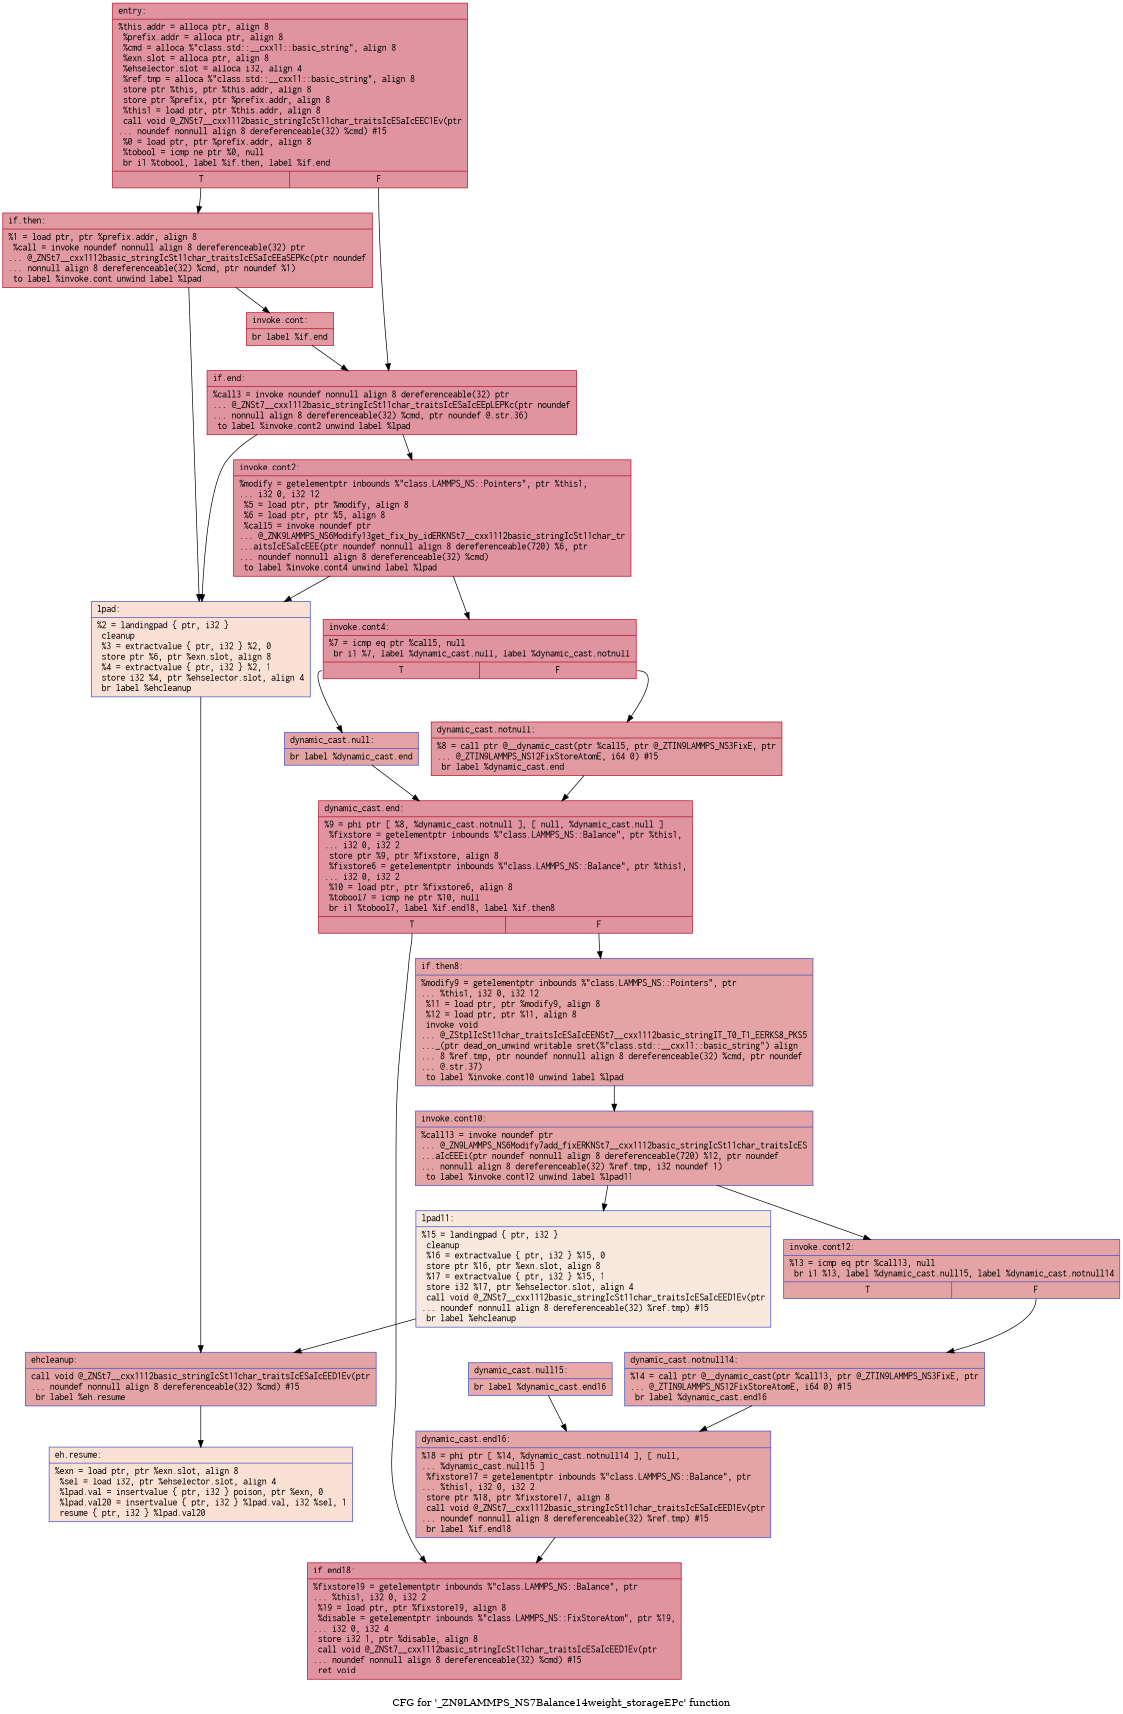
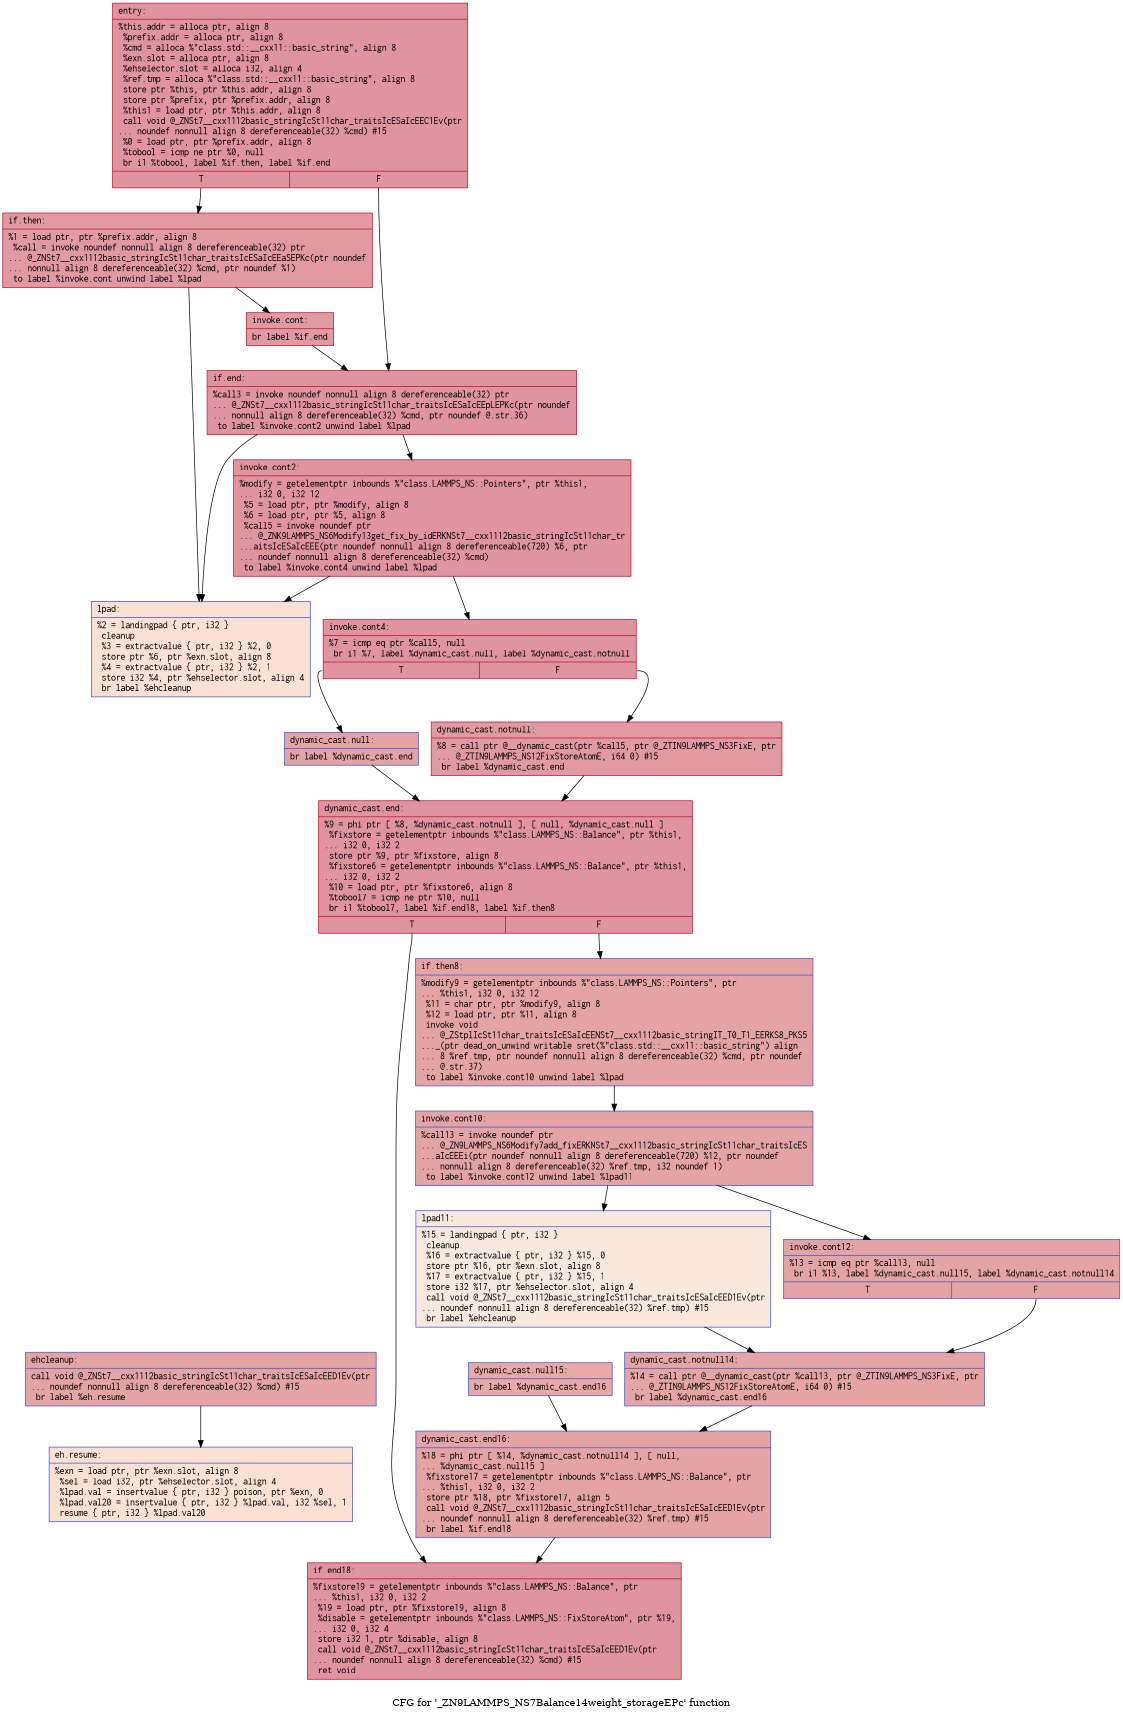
  digraph {
    label="CFG for '_ZN9LAMMPS_NS7Balance14weight_storageEPc' function"
    node [color="#3d50c3ff" fillcolor="#b70d2870" fontname=Courier shape=record style=filled]
    n1 [color="#b70d28ff" label="{entry:\l|  %this.addr = alloca ptr, align 8\l  %prefix.addr = alloca ptr, align 8\l  %cmd = alloca %\"class.std::__cxx11::basic_string\", align 8\l  %exn.slot = alloca ptr, align 8\l  %ehselector.slot = alloca i32, align 4\l  %ref.tmp = alloca %\"class.std::__cxx11::basic_string\", align 8\l  store ptr %this, ptr %this.addr, align 8\l  store ptr %prefix, ptr %prefix.addr, align 8\l  %this1 = load ptr, ptr %this.addr, align 8\l  call void @_ZNSt7__cxx1112basic_stringIcSt11char_traitsIcESaIcEEC1Ev(ptr\l... noundef nonnull align 8 dereferenceable(32) %cmd) #15\l  %0 = load ptr, ptr %prefix.addr, align 8\l  %tobool = icmp ne ptr %0, null\l  br i1 %tobool, label %if.then, label %if.end\l|{<s0>T|<s1>F}}"]
    n2 [color="#b70d28ff" fillcolor="#bb1b2c70" label="{if.then:\l|  %1 = load ptr, ptr %prefix.addr, align 8\l  %call = invoke noundef nonnull align 8 dereferenceable(32) ptr\l... @_ZNSt7__cxx1112basic_stringIcSt11char_traitsIcESaIcEEaSEPKc(ptr noundef\l... nonnull align 8 dereferenceable(32) %cmd, ptr noundef %1)\l          to label %invoke.cont unwind label %lpad\l}"]
    n3 [color="#b70d28ff" label="{if.end:\l|  %call3 = invoke noundef nonnull align 8 dereferenceable(32) ptr\l... @_ZNSt7__cxx1112basic_stringIcSt11char_traitsIcESaIcEEpLEPKc(ptr noundef\l... nonnull align 8 dereferenceable(32) %cmd, ptr noundef @.str.36)\l          to label %invoke.cont2 unwind label %lpad\l}"]
    n4 [color="#b70d28ff" fillcolor="#bb1b2c70" label="{invoke.cont:\l|  br label %if.end\l}"]
    n5 [fillcolor="#f7bca170" label="{lpad:\l|  %2 = landingpad \{ ptr, i32 \}\l          cleanup\l  %3 = extractvalue \{ ptr, i32 \} %2, 0\l  store ptr %6, ptr %exn.slot, align 8\l  %4 = extractvalue \{ ptr, i32 \} %2, 1\l  store i32 %4, ptr %ehselector.slot, align 4\l  br label %ehcleanup\l}"]
    n6 [color="#b70d28ff" label="{invoke.cont2:\l|  %modify = getelementptr inbounds %\"class.LAMMPS_NS::Pointers\", ptr %this1,\l... i32 0, i32 12\l  %5 = load ptr, ptr %modify, align 8\l  %6 = load ptr, ptr %5, align 8\l  %call5 = invoke noundef ptr\l... @_ZNK9LAMMPS_NS6Modify13get_fix_by_idERKNSt7__cxx1112basic_stringIcSt11char_tr\l...aitsIcESaIcEEE(ptr noundef nonnull align 8 dereferenceable(720) %6, ptr\l... noundef nonnull align 8 dereferenceable(32) %cmd)\l          to label %invoke.cont4 unwind label %lpad\l}"]
    n7 [fillcolor="#c32e3170" label="{ehcleanup:\l|  call void @_ZNSt7__cxx1112basic_stringIcSt11char_traitsIcESaIcEED1Ev(ptr\l... noundef nonnull align 8 dereferenceable(32) %cmd) #15\l  br label %eh.resume\l}"]
    n8 [color="#b70d28ff" label="{invoke.cont4:\l|  %7 = icmp eq ptr %call5, null\l  br i1 %7, label %dynamic_cast.null, label %dynamic_cast.notnull\l|{<s0>T|<s1>F}}"]
    n9 [fillcolor="#f7b99e70" label="{eh.resume:\l|  %exn = load ptr, ptr %exn.slot, align 8\l  %sel = load i32, ptr %ehselector.slot, align 4\l  %lpad.val = insertvalue \{ ptr, i32 \} poison, ptr %exn, 0\l  %lpad.val20 = insertvalue \{ ptr, i32 \} %lpad.val, i32 %sel, 1\l  resume \{ ptr, i32 \} %lpad.val20\l}"]
    n10 [fillcolor="#c32e3170" label="{dynamic_cast.null:\l|  br label %dynamic_cast.end\l}"]
    n11 [color="#b70d28ff" fillcolor="#bb1b2c70" label="{dynamic_cast.notnull:\l|  %8 = call ptr @__dynamic_cast(ptr %call5, ptr @_ZTIN9LAMMPS_NS3FixE, ptr\l... @_ZTIN9LAMMPS_NS12FixStoreAtomE, i64 0) #15\l  br label %dynamic_cast.end\l}"]
    n12 [color="#b70d28ff" label="{dynamic_cast.end:\l|  %9 = phi ptr [ %8, %dynamic_cast.notnull ], [ null, %dynamic_cast.null ]\l  %fixstore = getelementptr inbounds %\"class.LAMMPS_NS::Balance\", ptr %this1,\l... i32 0, i32 2\l  store ptr %9, ptr %fixstore, align 8\l  %fixstore6 = getelementptr inbounds %\"class.LAMMPS_NS::Balance\", ptr %this1,\l... i32 0, i32 2\l  %10 = load ptr, ptr %fixstore6, align 8\l  %tobool7 = icmp ne ptr %10, null\l  br i1 %tobool7, label %if.end18, label %if.then8\l|{<s0>T|<s1>F}}"]
    n13 [color="#b70d28ff" label="{if.end18:\l|  %fixstore19 = getelementptr inbounds %\"class.LAMMPS_NS::Balance\", ptr\l... %this1, i32 0, i32 2\l  %19 = load ptr, ptr %fixstore19, align 8\l  %disable = getelementptr inbounds %\"class.LAMMPS_NS::FixStoreAtom\", ptr %19,\l... i32 0, i32 4\l  store i32 1, ptr %disable, align 8\l  call void @_ZNSt7__cxx1112basic_stringIcSt11char_traitsIcESaIcEED1Ev(ptr\l... noundef nonnull align 8 dereferenceable(32) %cmd) #15\l  ret void\l}"]
-   n14 [fillcolor="#c32e3170" label="{if.then8:\l|  %modify9 = getelementptr inbounds %\"class.LAMMPS_NS::Pointers\", ptr\l... %this1, i32 0, i32 12\l  %11 = load ptr, ptr %modify9, align 8\l  %12 = load ptr, ptr %11, align 8\l  invoke void\l... @_ZStplIcSt11char_traitsIcESaIcEENSt7__cxx1112basic_stringIT_T0_T1_EERKS8_PKS5\l..._(ptr dead_on_unwind writable sret(%\"class.std::__cxx11::basic_string\") align\l... 8 %ref.tmp, ptr noundef nonnull align 8 dereferenceable(32) %cmd, ptr noundef\l... @.str.37)\l          to label %invoke.cont10 unwind label %lpad\l}"]
+   n14 [fillcolor="#c32e3170" label="{if.then8:\l|  %modify9 = getelementptr inbounds %\"class.LAMMPS_NS::Pointers\", ptr\l... %this1, i32 0, i32 12\l  %11 = char ptr, ptr %modify9, align 8\l  %12 = load ptr, ptr %11, align 8\l  invoke void\l... @_ZStplIcSt11char_traitsIcESaIcEENSt7__cxx1112basic_stringIT_T0_T1_EERKS8_PKS5\l..._(ptr dead_on_unwind writable sret(%\"class.std::__cxx11::basic_string\") align\l... 8 %ref.tmp, ptr noundef nonnull align 8 dereferenceable(32) %cmd, ptr noundef\l... @.str.37)\l          to label %invoke.cont10 unwind label %lpad\l}"]
    n15 [fillcolor="#c32e3170" label="{invoke.cont10:\l|  %call13 = invoke noundef ptr\l... @_ZN9LAMMPS_NS6Modify7add_fixERKNSt7__cxx1112basic_stringIcSt11char_traitsIcES\l...aIcEEEi(ptr noundef nonnull align 8 dereferenceable(720) %12, ptr noundef\l... nonnull align 8 dereferenceable(32) %ref.tmp, i32 noundef 1)\l          to label %invoke.cont12 unwind label %lpad11\l}"]
    n16 [fillcolor="#c32e3170" label="{invoke.cont12:\l|  %13 = icmp eq ptr %call13, null\l  br i1 %13, label %dynamic_cast.null15, label %dynamic_cast.notnull14\l|{<s0>T|<s1>F}}"]
    n17 [fillcolor="#f2cab570" label="{lpad11:\l|  %15 = landingpad \{ ptr, i32 \}\l          cleanup\l  %16 = extractvalue \{ ptr, i32 \} %15, 0\l  store ptr %16, ptr %exn.slot, align 8\l  %17 = extractvalue \{ ptr, i32 \} %15, 1\l  store i32 %17, ptr %ehselector.slot, align 4\l  call void @_ZNSt7__cxx1112basic_stringIcSt11char_traitsIcESaIcEED1Ev(ptr\l... noundef nonnull align 8 dereferenceable(32) %ref.tmp) #15\l  br label %ehcleanup\l}"]
    n18 [fillcolor="#c5333470" label="{dynamic_cast.notnull14:\l|  %14 = call ptr @__dynamic_cast(ptr %call13, ptr @_ZTIN9LAMMPS_NS3FixE, ptr\l... @_ZTIN9LAMMPS_NS12FixStoreAtomE, i64 0) #15\l  br label %dynamic_cast.end16\l}"]
    n19 [fillcolor="#ca3b3770" label="{dynamic_cast.null15:\l|  br label %dynamic_cast.end16\l}"]
-   n20 [fillcolor="#c32e3170" label="{dynamic_cast.end16:\l|  %18 = phi ptr [ %14, %dynamic_cast.notnull14 ], [ null,\l... %dynamic_cast.null15 ]\l  %fixstore17 = getelementptr inbounds %\"class.LAMMPS_NS::Balance\", ptr\l... %this1, i32 0, i32 2\l  store ptr %18, ptr %fixstore17, align 8\l  call void @_ZNSt7__cxx1112basic_stringIcSt11char_traitsIcESaIcEED1Ev(ptr\l... noundef nonnull align 8 dereferenceable(32) %ref.tmp) #15\l  br label %if.end18\l}"]
+   n20 [fillcolor="#c32e3170" label="{dynamic_cast.end16:\l|  %18 = phi ptr [ %14, %dynamic_cast.notnull14 ], [ null,\l... %dynamic_cast.null15 ]\l  %fixstore17 = getelementptr inbounds %\"class.LAMMPS_NS::Balance\", ptr\l... %this1, i32 0, i32 2\l  store ptr %18, ptr %fixstore17, align 5\l  call void @_ZNSt7__cxx1112basic_stringIcSt11char_traitsIcESaIcEED1Ev(ptr\l... noundef nonnull align 8 dereferenceable(32) %ref.tmp) #15\l  br label %if.end18\l}"]
    n1 -> n2 [tailport=s0]
    n1 -> n3 [tailport=s1]
    n2 -> n4
    n2 -> n5
    n3 -> n5
    n3 -> n6
    n4 -> n3
-   n5 -> n7
    n6 -> n5
    n6 -> n8
    n7 -> n9
    n8 -> n10 [tailport=s0]
    n8 -> n11 [tailport=s1]
    n10 -> n12
    n11 -> n12
    n12 -> n13 [tailport=s0]
    n12 -> n14 [tailport=s1]
    n14 -> n15
    n15 -> n16
    n15 -> n17
    n16 -> n18 [tailport=s1]
-   n17 -> n7
+   n17 -> n18
    n18 -> n20
    n19 -> n20
    n20 -> n13
  }
